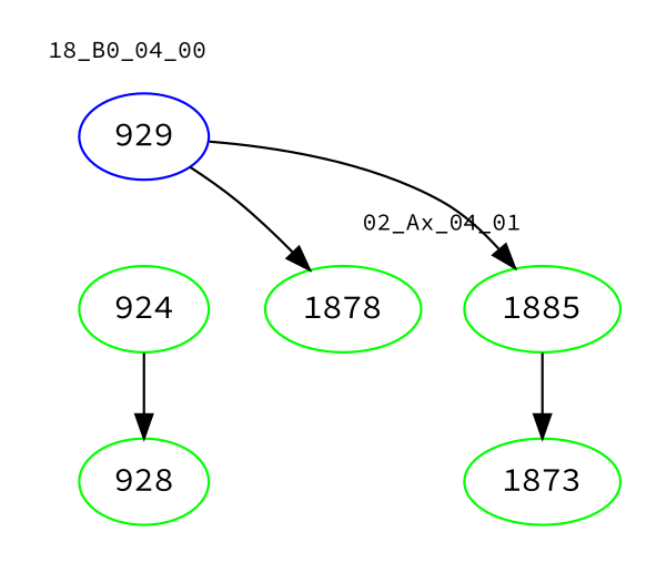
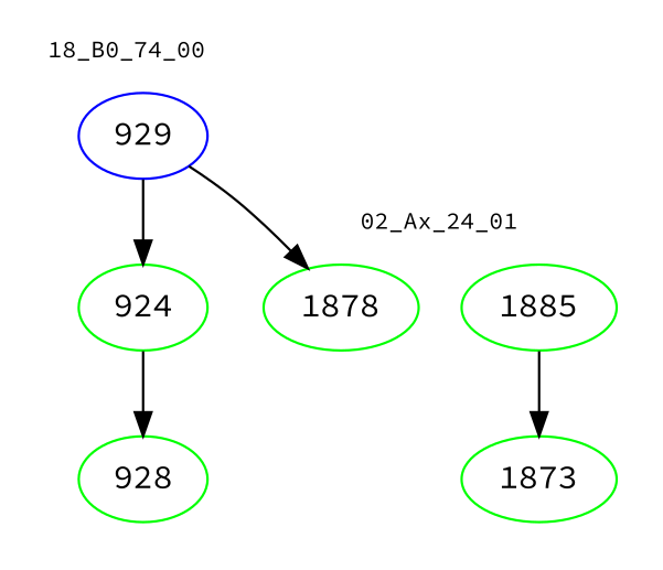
  digraph {
    fontname="Source Code Pro"
    node [color=green fontname="Source Code Pro"]
    edge [color=black fontname="Source Code Pro"]
    n1 [label=1885]
    n2 [label=1873]
    n3 [label=1878]
    n4 [color=blue label=929]
    n5 [label=924]
    n6 [label=928]
    subgraph cluster_1 {
      color=white
      fontsize=10
-     label="02_Ax_04_01"
+     label="02_Ax_24_01"
      n1
      n2
      n3
    }
    subgraph cluster_2 {
      color=white
      fontsize=10
-     label="18_B0_04_00"
+     label="18_B0_74_00"
      n4
      n5
      n6
    }
    n1 -> n2
    n4 -> n3
-   n4 -> n1
+   n4 -> n5
    n5 -> n6
  }
